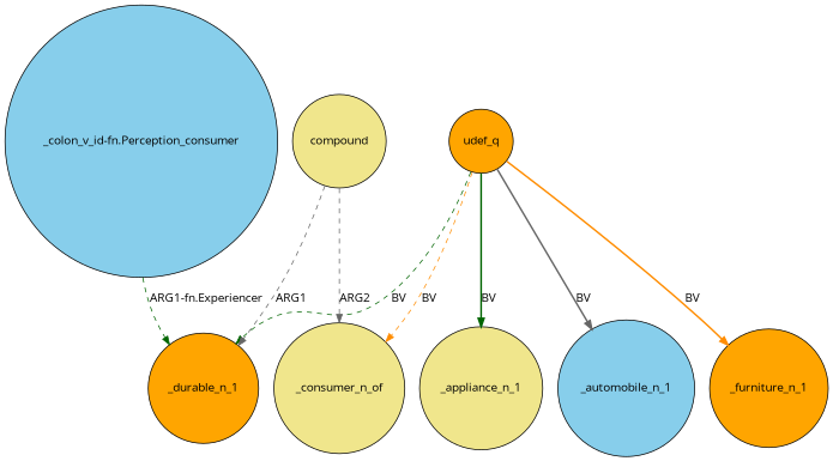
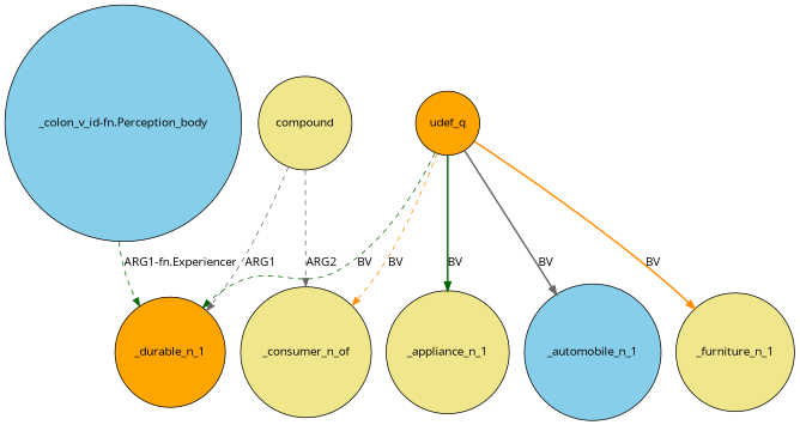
  digraph {
    fontname="Open Sans"
    node [fillcolor=orange fontname="Open Sans" shape=circle style=filled]
    edge [color=darkgreen fontname="Open Sans" style=dashed]
    udef_q
    _consumer_n_of [fillcolor=khaki]
    _durable_n_1
    _appliance_n_1 [fillcolor=khaki]
    _automobile_n_1 [fillcolor=skyblue]
-   _furniture_n_1
-   "_colon_v_id-fn.Perception_body" [fillcolor=skyblue label="_colon_v_id-fn.Perception_consumer"]
+   _furniture_n_1 [fillcolor=khaki]
+   "_colon_v_id-fn.Perception_body" [fillcolor=skyblue]
    compound [fillcolor=khaki]
    udef_q -> _consumer_n_of [color=darkorange label=BV]
    udef_q -> _durable_n_1 [label=BV]
    udef_q -> _appliance_n_1 [label=BV style=bold]
    udef_q -> _automobile_n_1 [color=gray40 label=BV style=bold]
    udef_q -> _furniture_n_1 [color=darkorange label=BV style=bold]
    "_colon_v_id-fn.Perception_body" -> _durable_n_1 [label="ARG1-fn.Experiencer"]
    compound -> _consumer_n_of [color=gray40 label=ARG2]
    compound -> _durable_n_1 [color=gray40 label=ARG1]
  }
